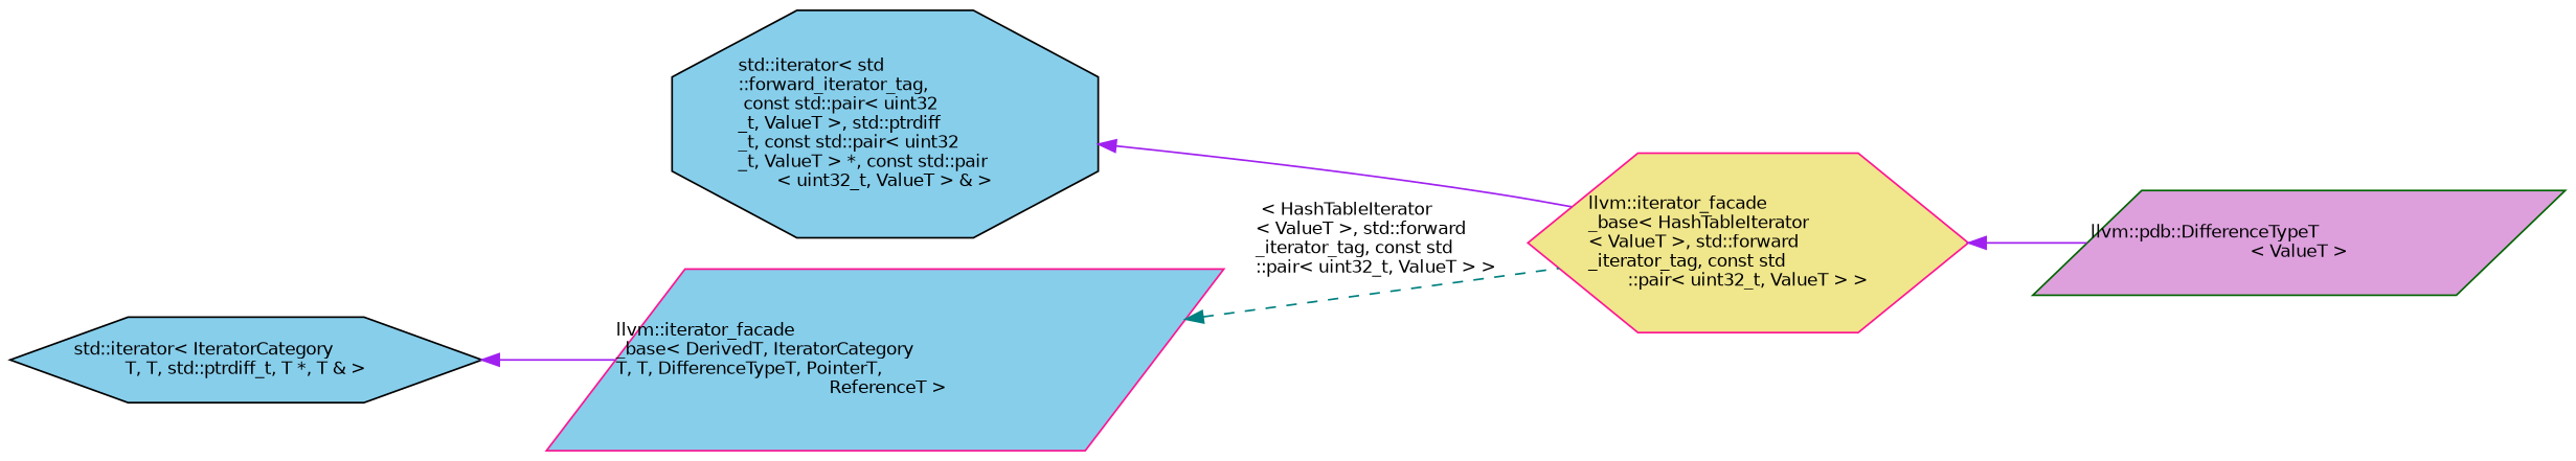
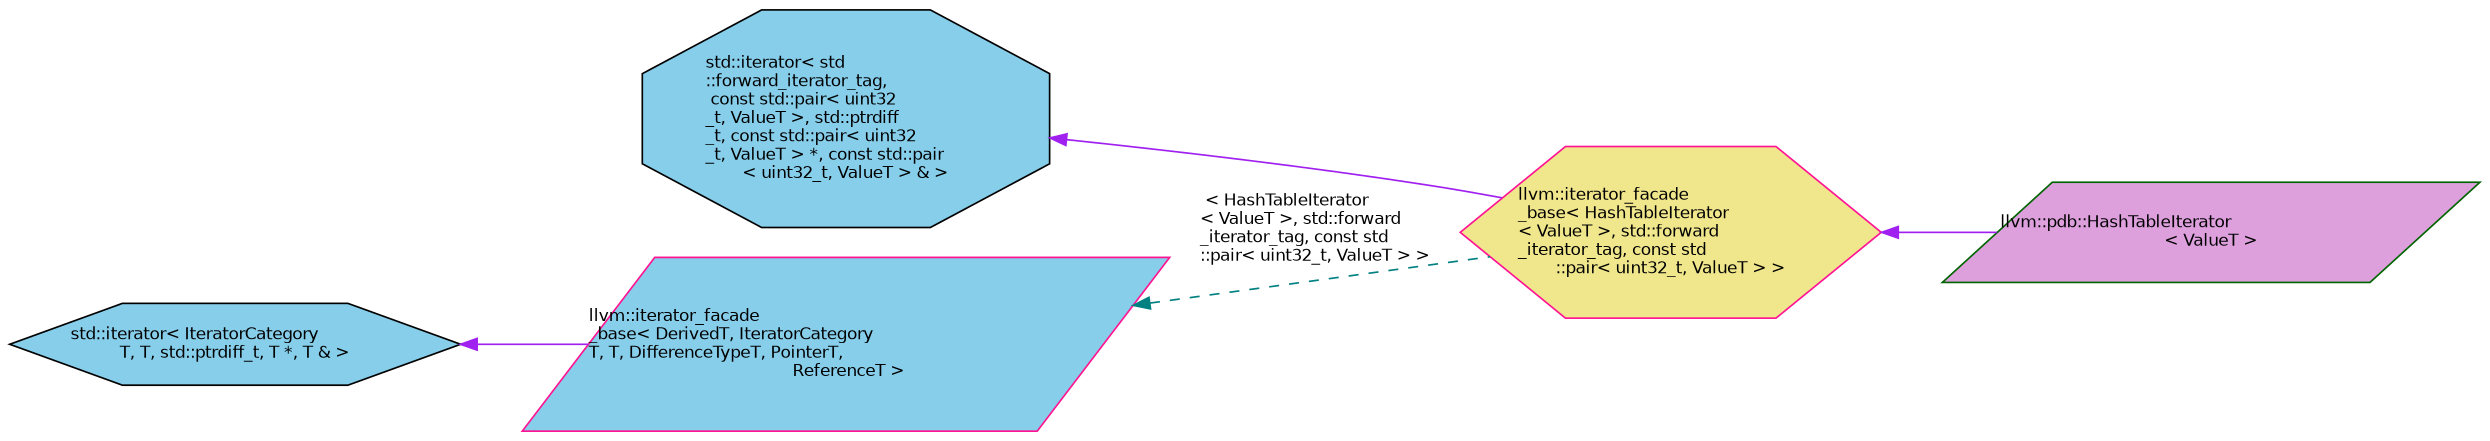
  digraph {
    rankdir=LR
    node [color=deeppink fillcolor=skyblue fontname=Helvetica fontsize=10 shape=parallelogram style=filled]
    edge [color=purple dir=back fontname=Helvetica fontsize=10 labelfontname=Helvetica labelfontsize=10 style=solid]
-   n1 [color=darkgreen fillcolor=plum fontcolor=black height=0.2 label="llvm::pdb::DifferenceTypeT\l\< ValueT \>" width=0.4]
+   n1 [color=darkgreen fillcolor=plum fontcolor=black height=0.2 label="llvm::pdb::HashTableIterator\l\< ValueT \>" width=0.4]
    n2 [height=0.2 label="llvm::iterator_facade\l_base\< HashTableIterator\l\< ValueT \>, std::forward\l_iterator_tag, const std\l::pair\< uint32_t, ValueT \> \>" shape=hexagon width=0.4 fillcolor=khaki]
    n3 [color=black height=0.2 label="std::iterator\< std\l::forward_iterator_tag,\l const std::pair\< uint32\l_t, ValueT \>, std::ptrdiff\l_t, const std::pair\< uint32\l_t, ValueT \> *, const std::pair\l\< uint32_t, ValueT \> & \>" shape=octagon width=0.4]
    n4 [height=0.2 label="llvm::iterator_facade\l_base\< DerivedT, IteratorCategory\lT, T, DifferenceTypeT, PointerT,\l ReferenceT \>" width=0.4]
    n5 [color=black height=0.2 label="std::iterator\< IteratorCategory\lT, T, std::ptrdiff_t, T *, T & \>" shape=hexagon width=0.4]
    n2 -> n1
    n3 -> n2
    n4 -> n2 [color=teal label=" \< HashTableIterator\l\< ValueT \>, std::forward\l_iterator_tag, const std\l::pair\< uint32_t, ValueT \> \>" style=dashed]
    n5 -> n4
  }
